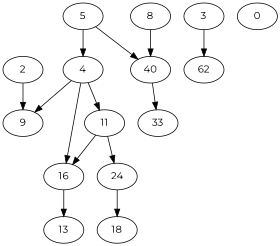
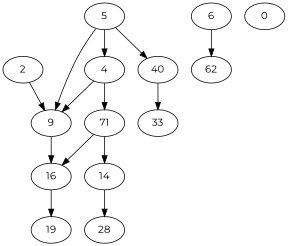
  digraph {
    fontname=Montserrat
    node [alpha=0.15 fontname=Montserrat]
    edge [fontname=Montserrat]
    2 [alpha=0.14 expect_size=23579648]
    9 [alpha=0.16 expect_size=10580992]
    16 [alpha=0.02 expect_size=6463488]
-   19 [alpha=0.18 expect_size=8844288 label=13]
-   3 [alpha=0.17 expect_size=31667200]
+   19 [alpha=0.18 expect_size=8844288]
+   3 [alpha=0.17 expect_size=31667200 label=6]
    n6 [alpha=0.13 expect_size=18264064 label=62]
    4 [expect_size=22711296]
-   11 [alpha=0.10 expect_size=19369984]
-   14 [alpha=0.09 expect_size=44631040 label=24]
-   18 [expect_size=43749376]
+   11 [alpha=0.10 expect_size=19369984 label=71]
+   14 [alpha=0.09 expect_size=44631040]
+   18 [expect_size=43749376 label=28]
    5 [alpha=0.09 expect_size=32293888]
    n12 [alpha=0.03 expect_size=50450432 label=40]
    n13 [alpha=0.06 expect_size=51943424 label=33]
    n14 [alpha=0.19 expect_size=7127040 label=0]
-   8 [alpha=0.05 expect_size=19054592]
    2 -> 9
-   4 -> 16
+   9 -> 16
    16 -> 19
    3 -> n6
    4 -> 9
    4 -> 11
    11 -> 16
    11 -> 14
    14 -> 18
+   5 -> 9
    5 -> 4
    5 -> n12
    n12 -> n13
-   8 -> n12
  }
